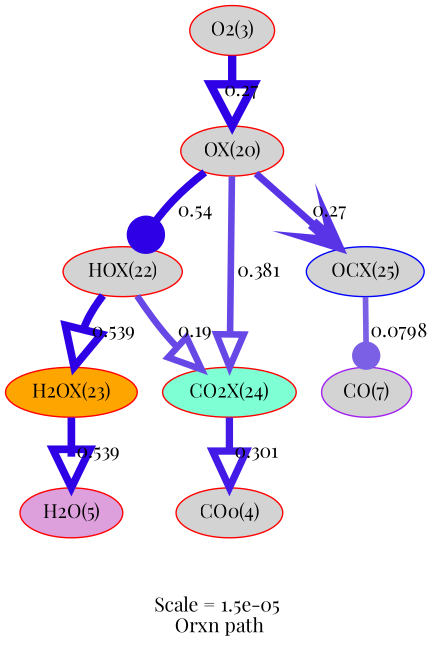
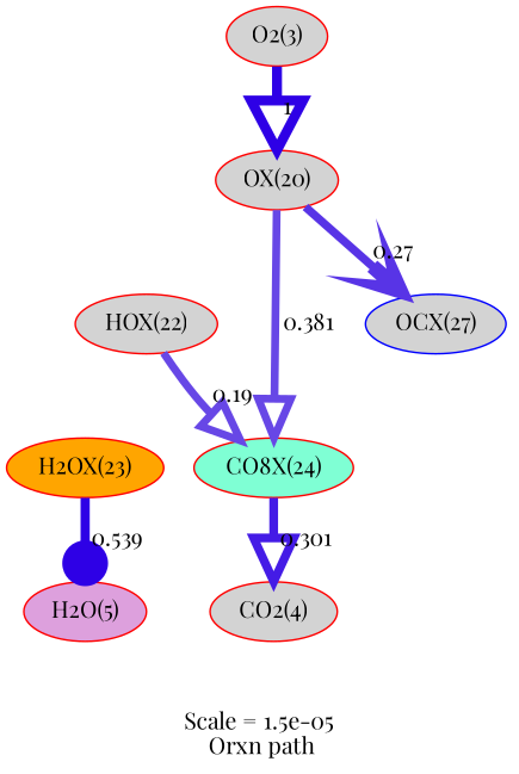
  digraph {
    fontname="Playfair Display"
    label="Scale = 1.5e-05\l Orxn path"
    node [color=red fillcolor=lightgrey fontname="Playfair Display" style=filled]
    edge [arrowhead=onormal arrowsize=2.77 color="0.7, 1.04, 0.9" fontname="Playfair Display" penwidth=5.53]
    n1 [label="O2(3)"]
    n2 [label="OX(20)"]
    n3 [label="HOX(22)"]
-   n4 [color=blue label="OCX(25)"]
-   n5 [fillcolor=aquamarine label="CO2X(24)"]
+   n4 [color=blue label="OCX(27)"]
+   n5 [fillcolor=aquamarine label="CO8X(24)"]
    n6 [fillcolor=orange label="H2OX(23)"]
-   n7 [color=purple label="CO(7)"]
-   n8 [label="CO0(4)"]
+   n8 [label="CO2(4)"]
    n9 [fillcolor=plum label="H2O(5)"]
-   n1 -> n2 [arrowsize=3 color="0.7, 1.5, 0.9" label=" 0.27" penwidth=6]
-   n2 -> n3 [arrowhead=dot label=" 0.54"]
+   n1 -> n2 [arrowsize=3 color="0.7, 1.5, 0.9" label=" 1" penwidth=6]
    n2 -> n4 [arrowhead=vee arrowsize=2.51 color="0.7, 0.77, 0.9" label=" 0.27" penwidth=5.01]
    n2 -> n5 [arrowsize=2.37 color="0.7, 0.69, 0.9" label=" 0.381" penwidth=4.75]
    n3 -> n5 [arrowsize=2.37 color="0.7, 0.69, 0.9" label=" 0.19" penwidth=4.75]
-   n3 -> n6 [label=" 0.539"]
-   n4 -> n7 [arrowhead=dot arrowsize=2.05 color="0.7, 0.58, 0.9" label=" 0.0798" penwidth=4.09]
    n5 -> n8 [arrowsize=2.64 color="0.7, 0.881, 0.9" label=" 0.301" penwidth=5.27]
-   n6 -> n9 [label=" 0.539"]
+   n6 -> n9 [arrowhead=dot label=" 0.539"]
  }
